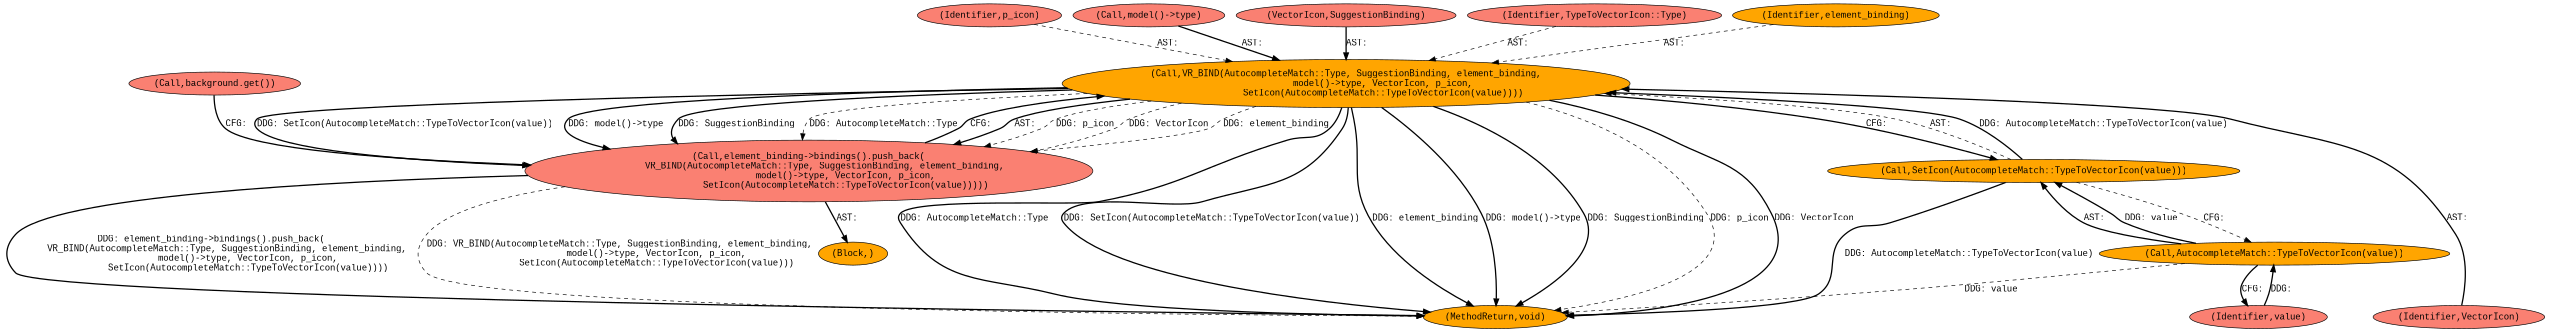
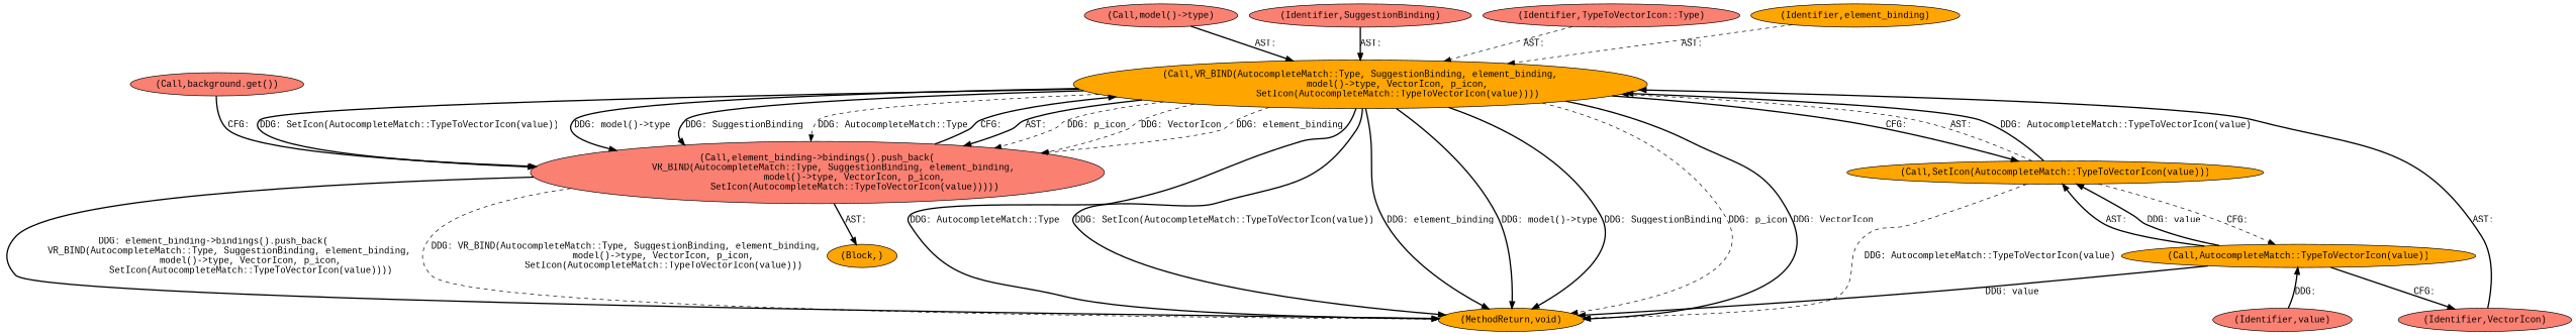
  digraph {
    fontname="Liberation Mono"
    node [fillcolor=salmon fontname="Liberation Mono" style=filled]
    edge [fontname="Liberation Mono" style=bold]
    n1 [fillcolor=orange label="(Call,VR_BIND(AutocompleteMatch::Type, SuggestionBinding, element_binding,\n              model()->type, VectorIcon, p_icon,\n              SetIcon(AutocompleteMatch::TypeToVectorIcon(value))))"]
    n2 [fillcolor=orange label="(Call,SetIcon(AutocompleteMatch::TypeToVectorIcon(value)))"]
    n3 [label="(Call,element_binding->bindings().push_back(\n      VR_BIND(AutocompleteMatch::Type, SuggestionBinding, element_binding,\n              model()->type, VectorIcon, p_icon,\n              SetIcon(AutocompleteMatch::TypeToVectorIcon(value)))))"]
    n4 [fillcolor=orange label="(MethodReturn,void)"]
    n5 [fillcolor=orange label="(Call,AutocompleteMatch::TypeToVectorIcon(value))"]
    n6 [fillcolor=orange label="(Block,)"]
    n7 [label="(Identifier,value)"]
-   n8 [label="(Identifier,p_icon)"]
    n9 [label="(Identifier,VectorIcon)"]
    n10 [label="(Call,model()->type)"]
-   n11 [label="(VectorIcon,SuggestionBinding)"]
+   n11 [label="(Identifier,SuggestionBinding)"]
    n12 [label="(Identifier,TypeToVectorIcon::Type)"]
    n13 [label="(Call,background.get())"]
    n14 [fillcolor=orange label="(Identifier,element_binding)"]
    n1 -> n2 [label="CFG: "]
    n1 -> n3 [label="AST: "]
    n1 -> n3 [label="DDG: p_icon" style=dashed]
    n1 -> n3 [label="DDG: VectorIcon" style=dashed]
    n1 -> n3 [label="DDG: element_binding" style=dashed]
    n1 -> n3 [label="DDG: SetIcon(AutocompleteMatch::TypeToVectorIcon(value))"]
    n1 -> n3 [label="DDG: model()->type"]
    n1 -> n3 [label="DDG: SuggestionBinding"]
    n1 -> n3 [label="DDG: AutocompleteMatch::Type" style=dashed]
    n1 -> n4 [label="DDG: AutocompleteMatch::Type"]
    n1 -> n4 [label="DDG: model()->type"]
    n1 -> n4 [label="DDG: SuggestionBinding"]
    n1 -> n4 [label="DDG: p_icon" style=dashed]
    n1 -> n4 [label="DDG: SetIcon(AutocompleteMatch::TypeToVectorIcon(value))"]
    n1 -> n4 [label="DDG: VectorIcon"]
    n1 -> n4 [label="DDG: element_binding"]
    n2 -> n1 [label="AST: " style=dashed]
    n2 -> n1 [label="DDG: AutocompleteMatch::TypeToVectorIcon(value)"]
-   n2 -> n4 [label="DDG: AutocompleteMatch::TypeToVectorIcon(value)"]
+   n2 -> n4 [label="DDG: AutocompleteMatch::TypeToVectorIcon(value)" style=dashed]
    n2 -> n5 [label="CFG: " style=dashed]
    n3 -> n1 [label="CFG: "]
    n3 -> n4 [label="DDG: element_binding->bindings().push_back(\n      VR_BIND(AutocompleteMatch::Type, SuggestionBinding, element_binding,\n              model()->type, VectorIcon, p_icon,\n              SetIcon(AutocompleteMatch::TypeToVectorIcon(value))))"]
    n3 -> n4 [label="DDG: VR_BIND(AutocompleteMatch::Type, SuggestionBinding, element_binding,\n              model()->type, VectorIcon, p_icon,\n              SetIcon(AutocompleteMatch::TypeToVectorIcon(value)))" style=dashed]
    n3 -> n6 [label="AST: "]
    n5 -> n2 [label="AST: "]
    n5 -> n2 [label="DDG: value"]
-   n5 -> n4 [label="DDG: value" style=dashed]
-   n5 -> n7 [label="CFG: "]
+   n5 -> n4 [label="DDG: value"]
+   n5 -> n9 [label="CFG: "]
    n7 -> n5 [label="DDG: "]
-   n8 -> n1 [label="AST: " style=dashed]
    n9 -> n1 [label="AST: "]
    n10 -> n1 [label="AST: "]
    n11 -> n1 [label="AST: "]
    n12 -> n1 [label="AST: " style=dashed]
    n13 -> n3 [label="CFG: "]
    n14 -> n1 [label="AST: " style=dashed]
  }
